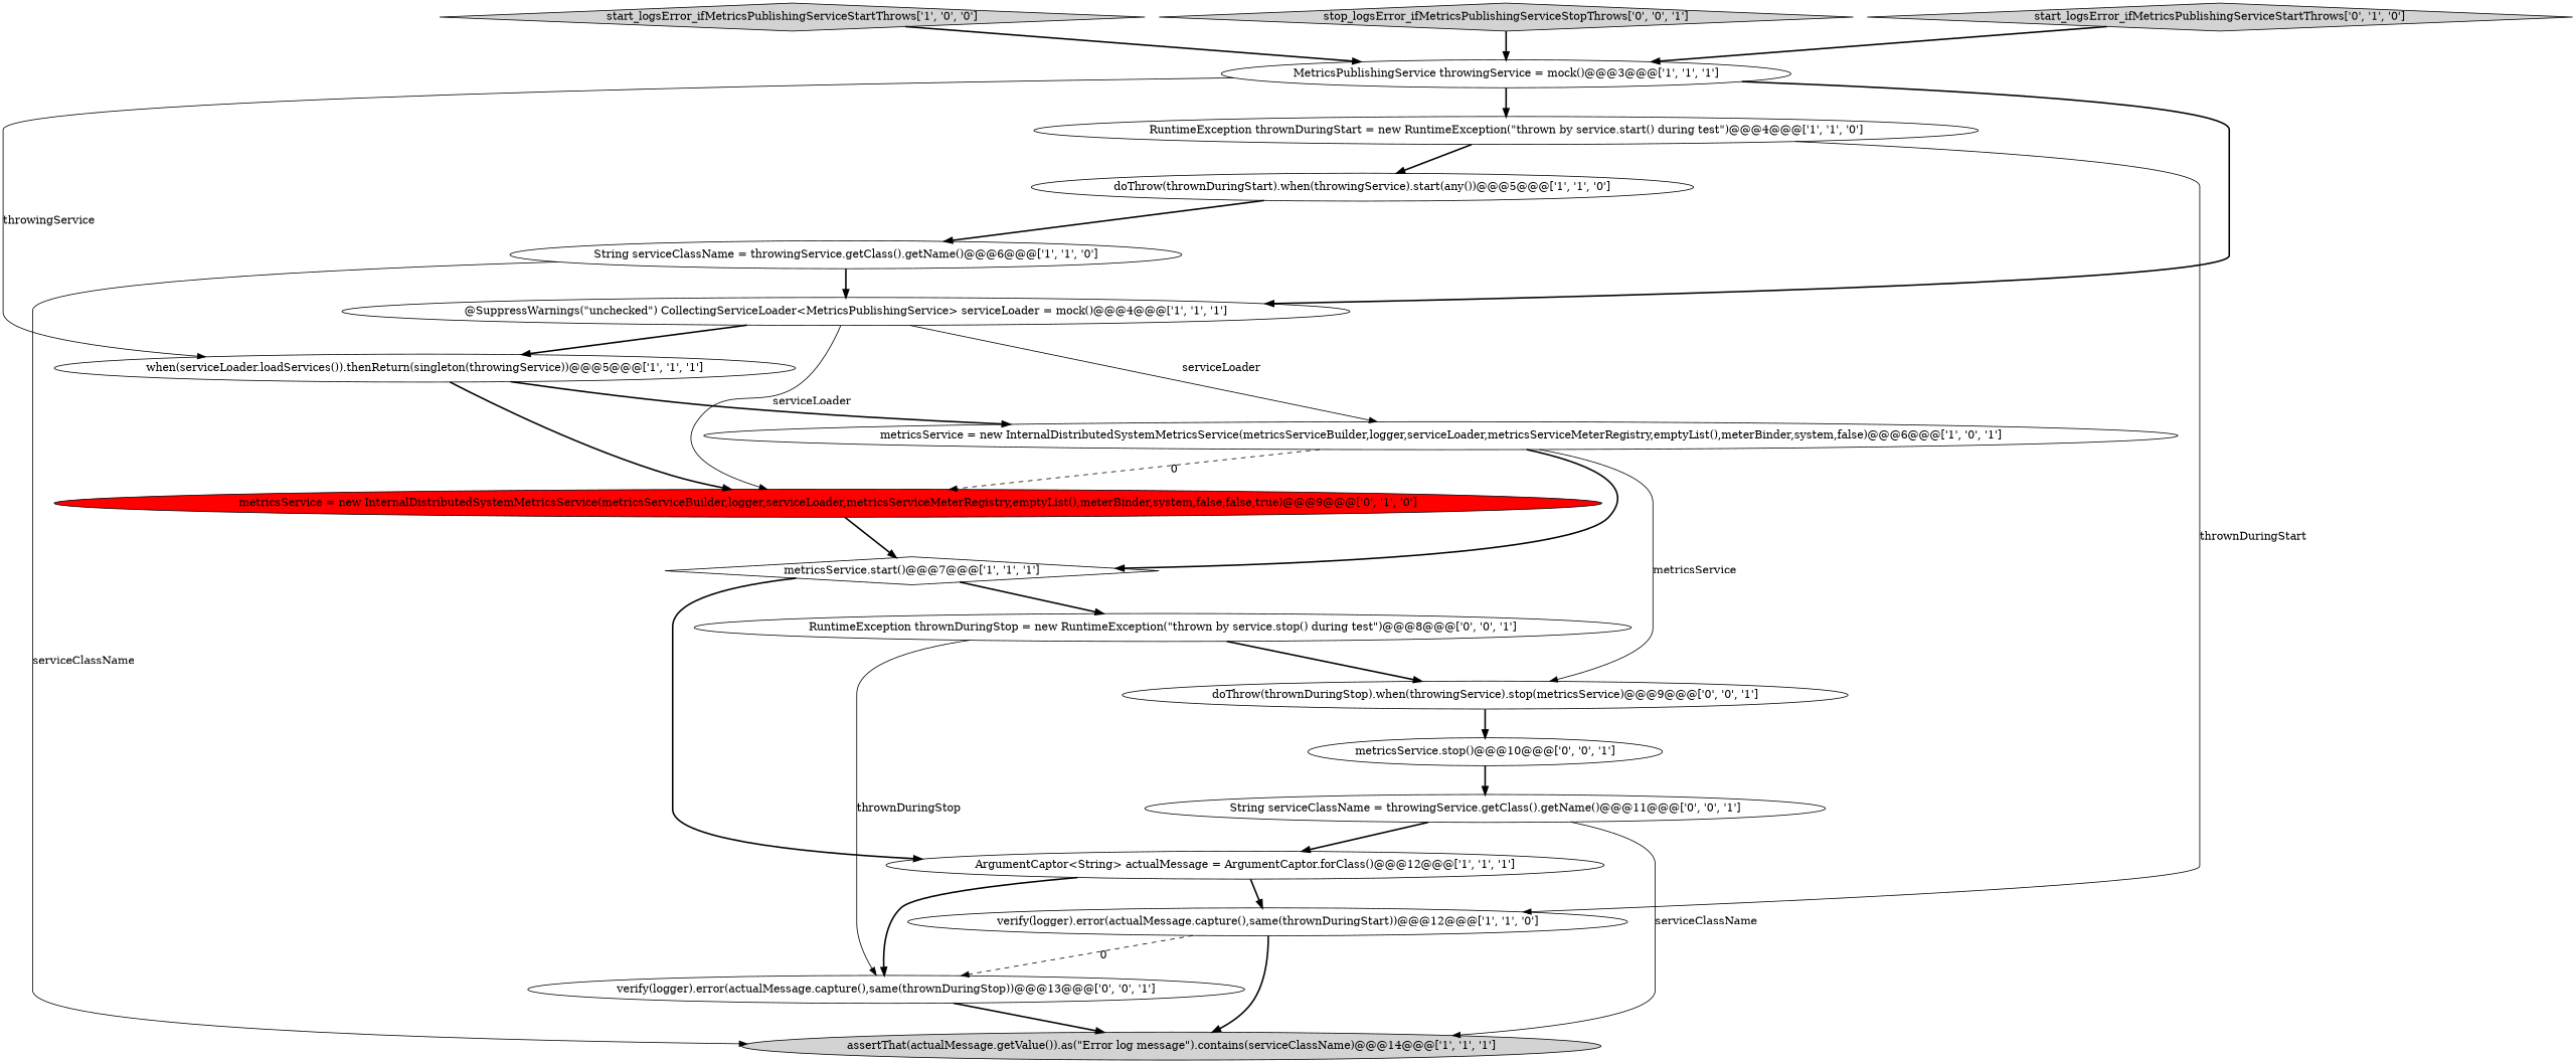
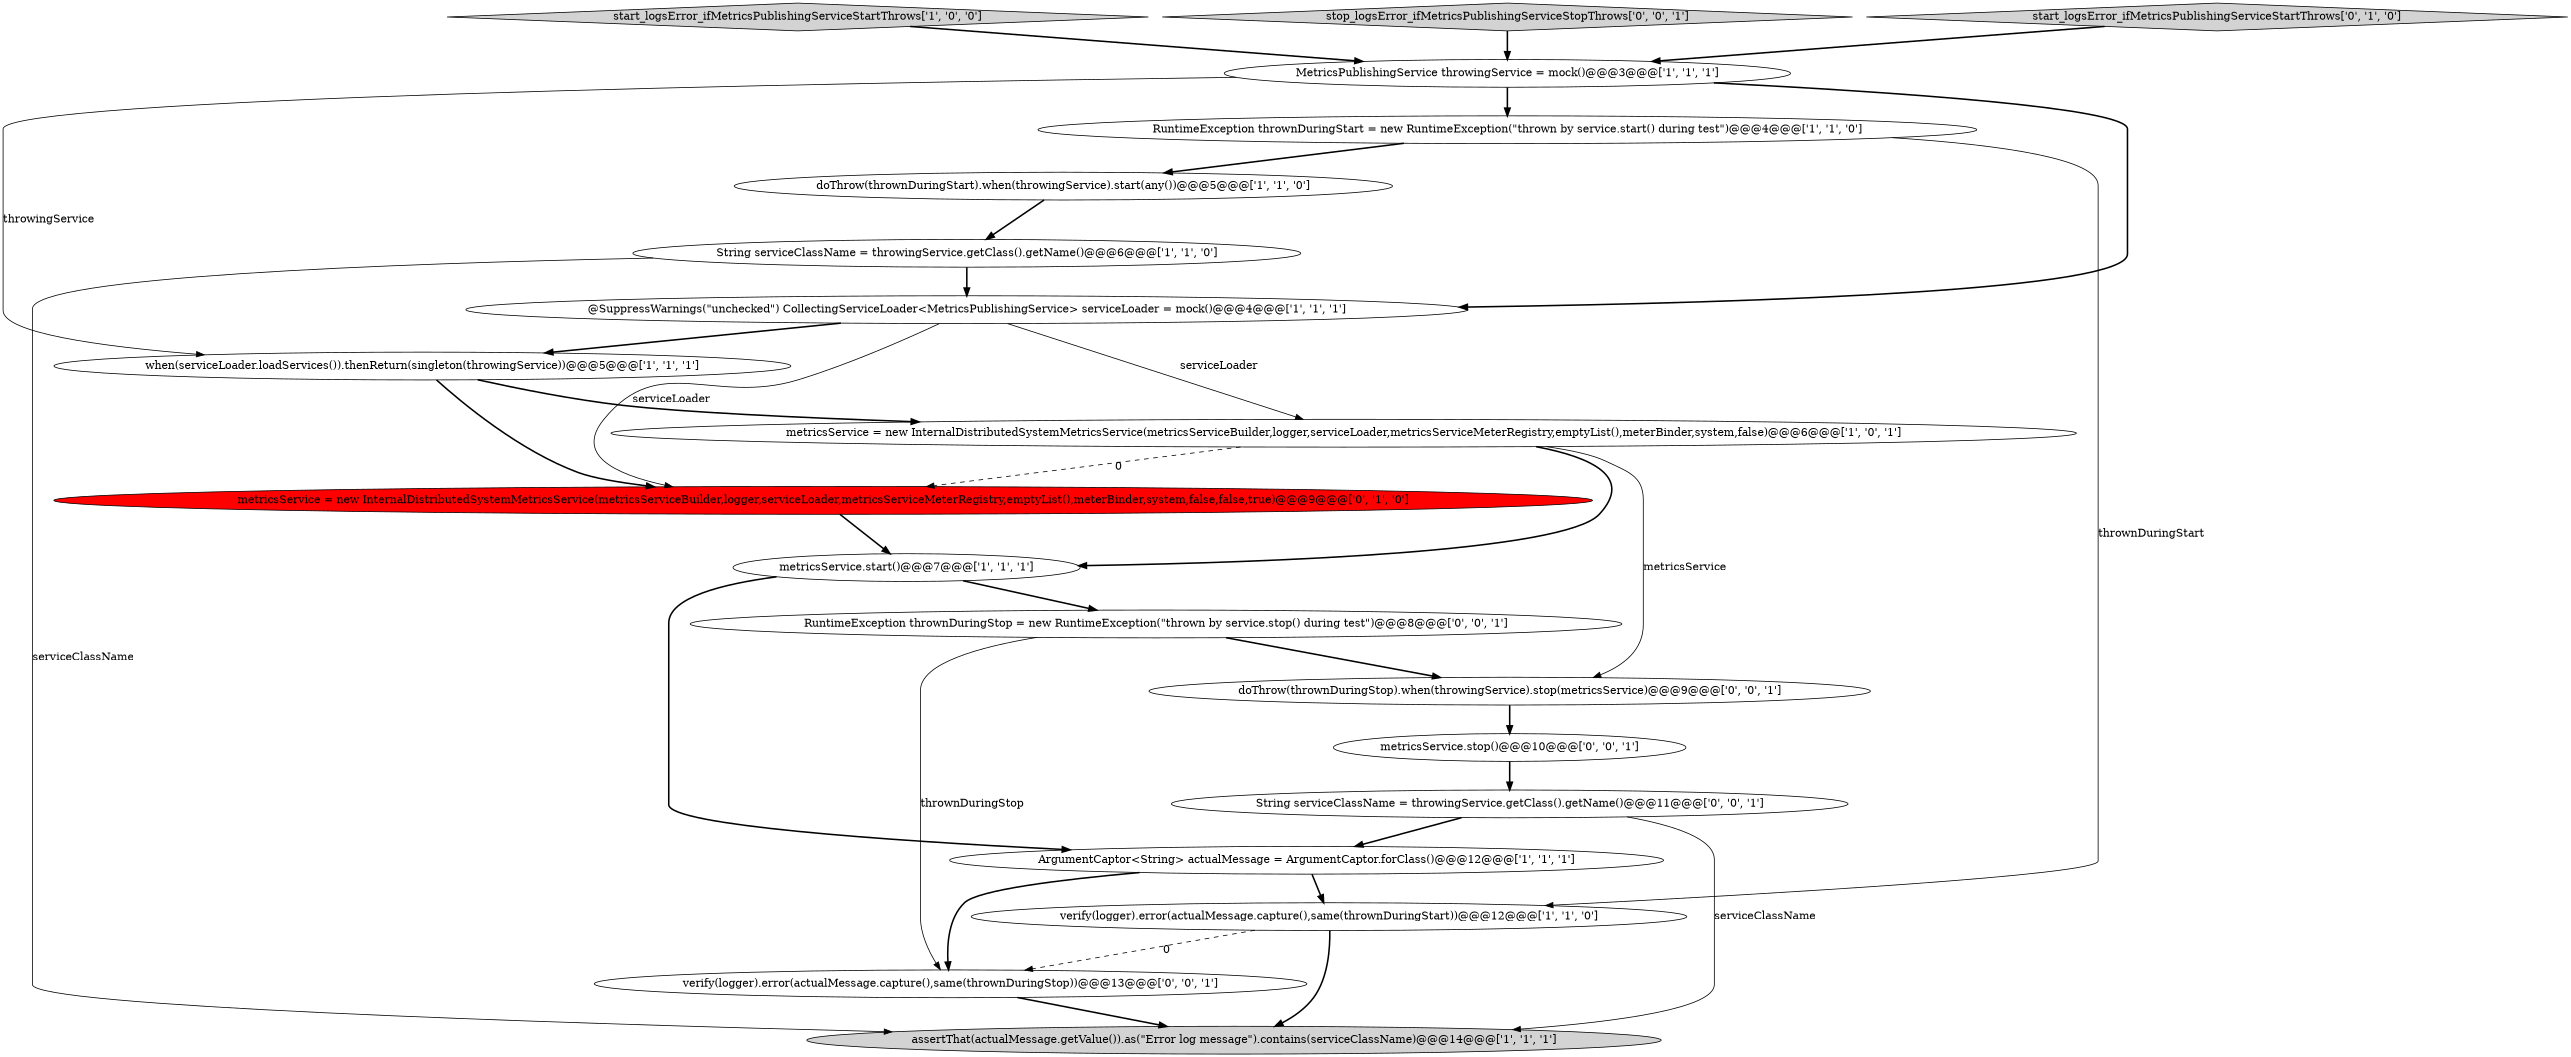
  digraph {
    node [fillcolor=white shape=ellipse style=filled]
    edge [style=bold]
    n1 [label="RuntimeException thrownDuringStop = new RuntimeException(\"thrown by service.stop() during test\")@@@8@@@['0', '0', '1']"]
    n2 [label="verify(logger).error(actualMessage.capture(),same(thrownDuringStop))@@@13@@@['0', '0', '1']"]
    n3 [label="doThrow(thrownDuringStop).when(throwingService).stop(metricsService)@@@9@@@['0', '0', '1']"]
    n4 [label="RuntimeException thrownDuringStart = new RuntimeException(\"thrown by service.start() during test\")@@@4@@@['1', '1', '0']"]
    n5 [label="doThrow(thrownDuringStart).when(throwingService).start(any())@@@5@@@['1', '1', '0']"]
    n6 [label="verify(logger).error(actualMessage.capture(),same(thrownDuringStart))@@@12@@@['1', '1', '0']"]
    n7 [label="metricsService = new InternalDistributedSystemMetricsService(metricsServiceBuilder,logger,serviceLoader,metricsServiceMeterRegistry,emptyList(),meterBinder,system,false)@@@6@@@['1', '0', '1']"]
    n8 [fillcolor=red label="metricsService = new InternalDistributedSystemMetricsService(metricsServiceBuilder,logger,serviceLoader,metricsServiceMeterRegistry,emptyList(),meterBinder,system,false,false,true)@@@9@@@['0', '1', '0']"]
-   n9 [label="metricsService.start()@@@7@@@['1', '1', '1']" shape=diamond]
+   n9 [label="metricsService.start()@@@7@@@['1', '1', '1']"]
    n10 [label="String serviceClassName = throwingService.getClass().getName()@@@6@@@['1', '1', '0']"]
    n11 [fillcolor=lightgray label="start_logsError_ifMetricsPublishingServiceStartThrows['1', '0', '0']" shape=diamond]
    n12 [label="MetricsPublishingService throwingService = mock()@@@3@@@['1', '1', '1']"]
    n13 [label="String serviceClassName = throwingService.getClass().getName()@@@11@@@['0', '0', '1']"]
    n14 [label="ArgumentCaptor<String> actualMessage = ArgumentCaptor.forClass()@@@12@@@['1', '1', '1']"]
    n15 [fillcolor=lightgray label="assertThat(actualMessage.getValue()).as(\"Error log message\").contains(serviceClassName)@@@14@@@['1', '1', '1']"]
    n16 [label="@SuppressWarnings(\"unchecked\") CollectingServiceLoader<MetricsPublishingService> serviceLoader = mock()@@@4@@@['1', '1', '1']"]
    n17 [label="metricsService.stop()@@@10@@@['0', '0', '1']"]
    n18 [fillcolor=lightgray label="stop_logsError_ifMetricsPublishingServiceStopThrows['0', '0', '1']" shape=diamond]
    n19 [fillcolor=lightgray label="start_logsError_ifMetricsPublishingServiceStartThrows['0', '1', '0']" shape=diamond]
    n20 [label="when(serviceLoader.loadServices()).thenReturn(singleton(throwingService))@@@5@@@['1', '1', '1']"]
    n1 -> n2 [label=thrownDuringStop style=solid]
    n1 -> n3
    n2 -> n15
    n3 -> n17
    n4 -> n5
    n4 -> n6 [label=thrownDuringStart style=solid]
    n5 -> n10
    n6 -> n2 [label=0 style=dashed]
    n6 -> n15
    n7 -> n3 [label=metricsService style=solid]
    n7 -> n8 [label=0 style=dashed]
    n7 -> n9
    n8 -> n9
    n9 -> n1
    n9 -> n14
    n10 -> n15 [label=serviceClassName style=solid]
    n10 -> n16
    n11 -> n12
    n12 -> n4
    n12 -> n16
    n12 -> n20 [label=throwingService style=solid]
    n13 -> n14
    n13 -> n15 [label=serviceClassName style=solid]
    n14 -> n2
    n14 -> n6
    n16 -> n7 [label=serviceLoader style=solid]
    n16 -> n8 [label=serviceLoader style=solid]
    n16 -> n20
    n17 -> n13
    n18 -> n12
    n19 -> n12
    n20 -> n7
    n20 -> n8
  }
